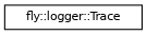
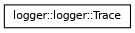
  digraph {
    rankdir=LR
-   n1 [color=black fillcolor=white fontname=Helvetica fontsize=10 height=0.2 label="fly::logger::Trace" shape=record style=filled width=0.4]
+   n1 [color=black fillcolor=white fontname=Helvetica fontsize=10 height=0.2 label="logger::logger::Trace" shape=record style=filled width=0.4]
  }
